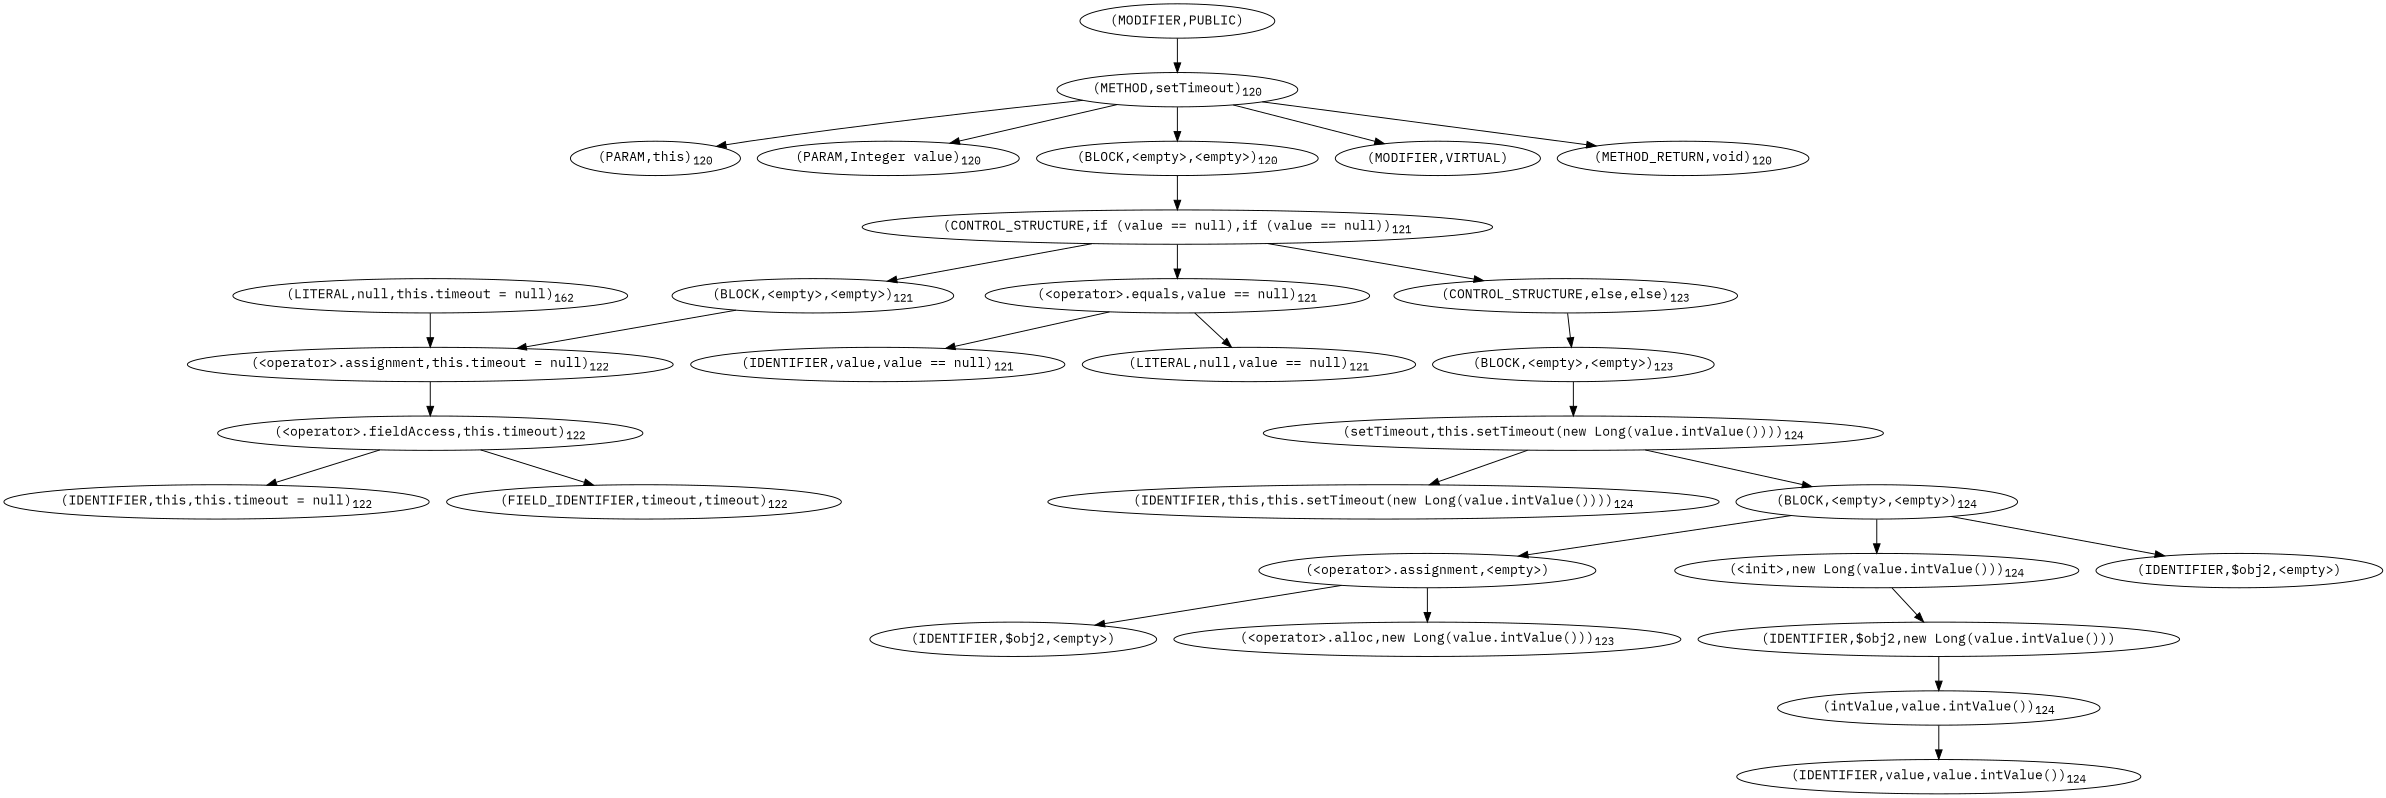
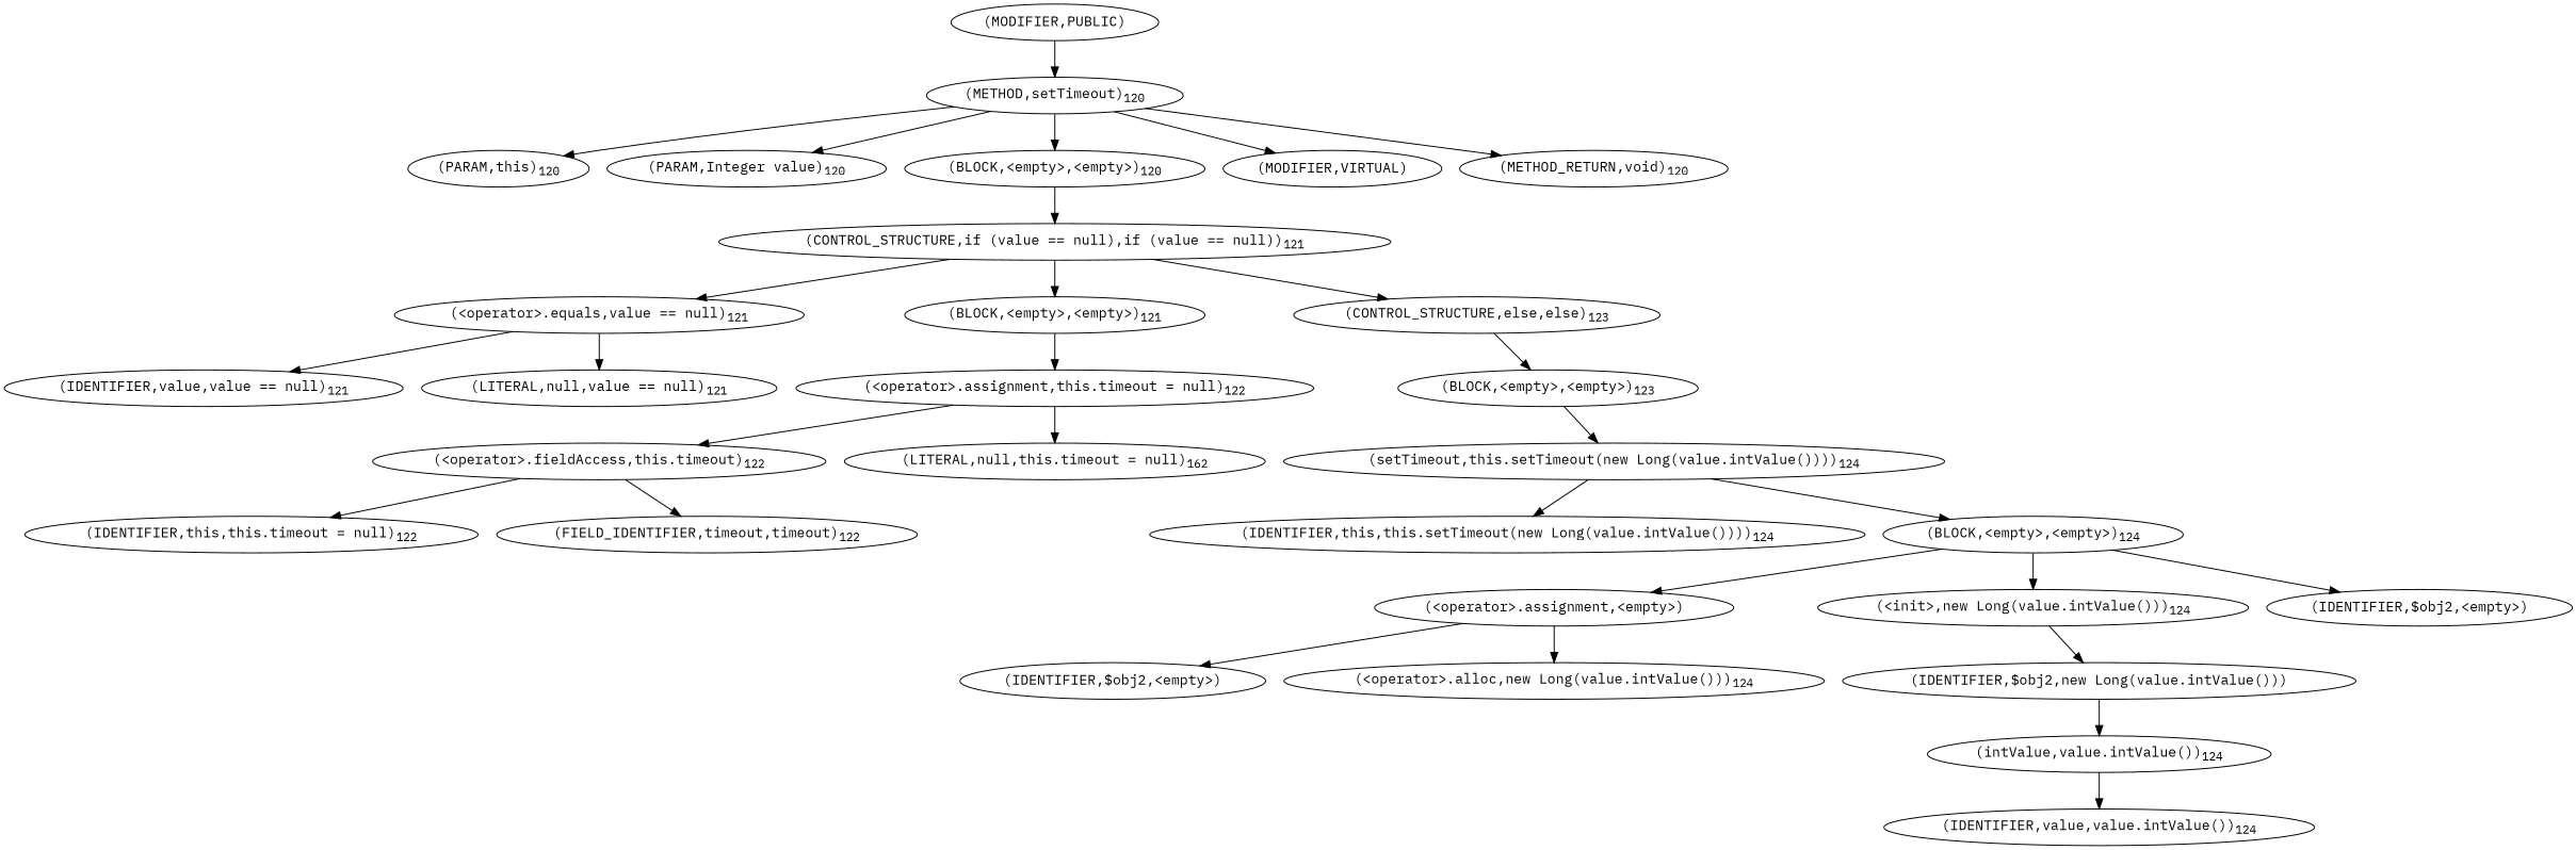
  digraph {
    fontname="IBM Plex Mono"
    node [fontname="IBM Plex Mono"]
    edge [fontname="IBM Plex Mono"]
    n1 [label=<(METHOD,setTimeout)<SUB>120</SUB>>]
    n2 [label=<(PARAM,this)<SUB>120</SUB>>]
    n3 [label=<(PARAM,Integer value)<SUB>120</SUB>>]
    n4 [label=<(BLOCK,&lt;empty&gt;,&lt;empty&gt;)<SUB>120</SUB>>]
    n5 [label=<(MODIFIER,VIRTUAL)>]
    n6 [label=<(METHOD_RETURN,void)<SUB>120</SUB>>]
    n7 [label=<(CONTROL_STRUCTURE,if (value == null),if (value == null))<SUB>121</SUB>>]
    n8 [label=<(MODIFIER,PUBLIC)>]
    n9 [label=<(&lt;operator&gt;.equals,value == null)<SUB>121</SUB>>]
    n10 [label=<(BLOCK,&lt;empty&gt;,&lt;empty&gt;)<SUB>121</SUB>>]
    n11 [label=<(CONTROL_STRUCTURE,else,else)<SUB>123</SUB>>]
    n12 [label=<(IDENTIFIER,value,value == null)<SUB>121</SUB>>]
    n13 [label=<(LITERAL,null,value == null)<SUB>121</SUB>>]
    n14 [label=<(&lt;operator&gt;.assignment,this.timeout = null)<SUB>122</SUB>>]
    n15 [label=<(BLOCK,&lt;empty&gt;,&lt;empty&gt;)<SUB>123</SUB>>]
    n16 [label=<(&lt;operator&gt;.fieldAccess,this.timeout)<SUB>122</SUB>>]
    n17 [label=<(LITERAL,null,this.timeout = null)<SUB>162</SUB>>]
    n18 [label=<(IDENTIFIER,this,this.timeout = null)<SUB>122</SUB>>]
    n19 [label=<(FIELD_IDENTIFIER,timeout,timeout)<SUB>122</SUB>>]
    n20 [label=<(setTimeout,this.setTimeout(new Long(value.intValue())))<SUB>124</SUB>>]
    n21 [label=<(IDENTIFIER,this,this.setTimeout(new Long(value.intValue())))<SUB>124</SUB>>]
    n22 [label=<(BLOCK,&lt;empty&gt;,&lt;empty&gt;)<SUB>124</SUB>>]
    n23 [label=<(&lt;operator&gt;.assignment,&lt;empty&gt;)>]
    n24 [label=<(&lt;init&gt;,new Long(value.intValue()))<SUB>124</SUB>>]
    n25 [label=<(IDENTIFIER,$obj2,&lt;empty&gt;)>]
    n26 [label=<(IDENTIFIER,$obj2,&lt;empty&gt;)>]
-   n27 [label=<(&lt;operator&gt;.alloc,new Long(value.intValue()))<SUB>123</SUB>>]
+   n27 [label=<(&lt;operator&gt;.alloc,new Long(value.intValue()))<SUB>124</SUB>>]
    n28 [label=<(IDENTIFIER,$obj2,new Long(value.intValue()))>]
    n29 [label=<(intValue,value.intValue())<SUB>124</SUB>>]
    n30 [label=<(IDENTIFIER,value,value.intValue())<SUB>124</SUB>>]
    n1 -> n2
    n1 -> n3
    n1 -> n4
    n1 -> n5
    n1 -> n6
    n4 -> n7
    n7 -> n9
    n7 -> n10
    n7 -> n11
    n8 -> n1
    n9 -> n12
    n9 -> n13
    n10 -> n14
    n11 -> n15
    n14 -> n16
-   n17 -> n14
+   n14 -> n17
    n15 -> n20
    n16 -> n18
    n16 -> n19
    n20 -> n21
    n20 -> n22
    n22 -> n23
    n22 -> n24
    n22 -> n25
    n23 -> n26
    n23 -> n27
    n24 -> n28
    n28 -> n29
    n29 -> n30
  }
